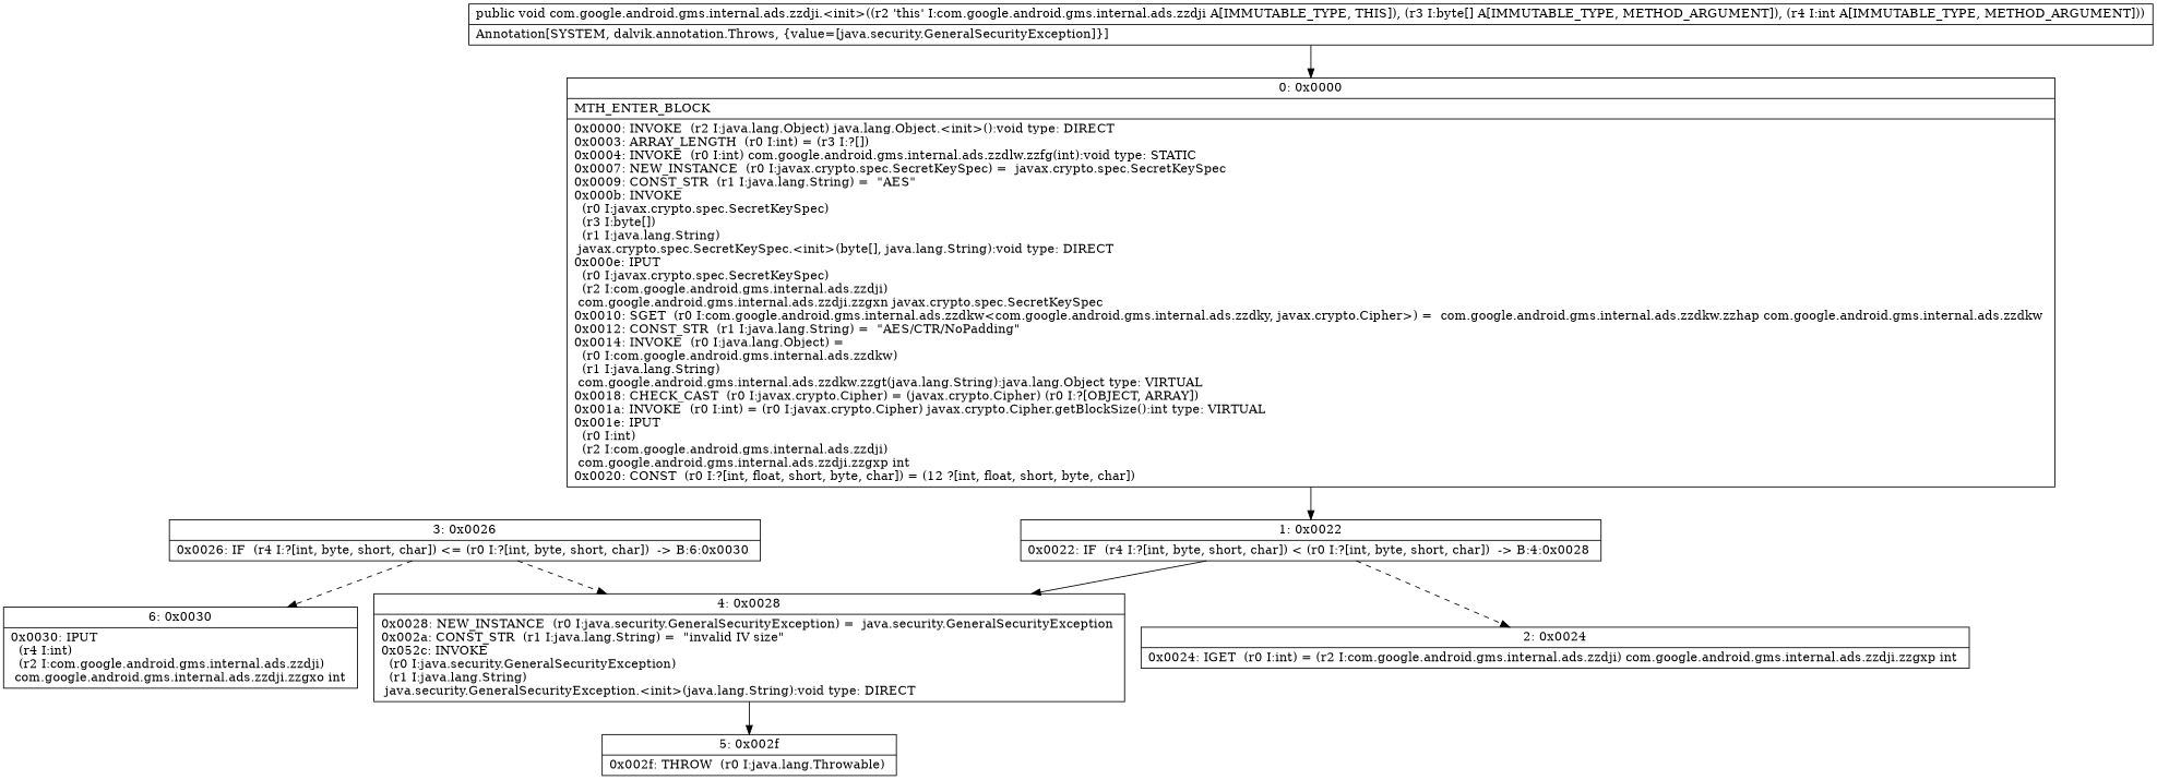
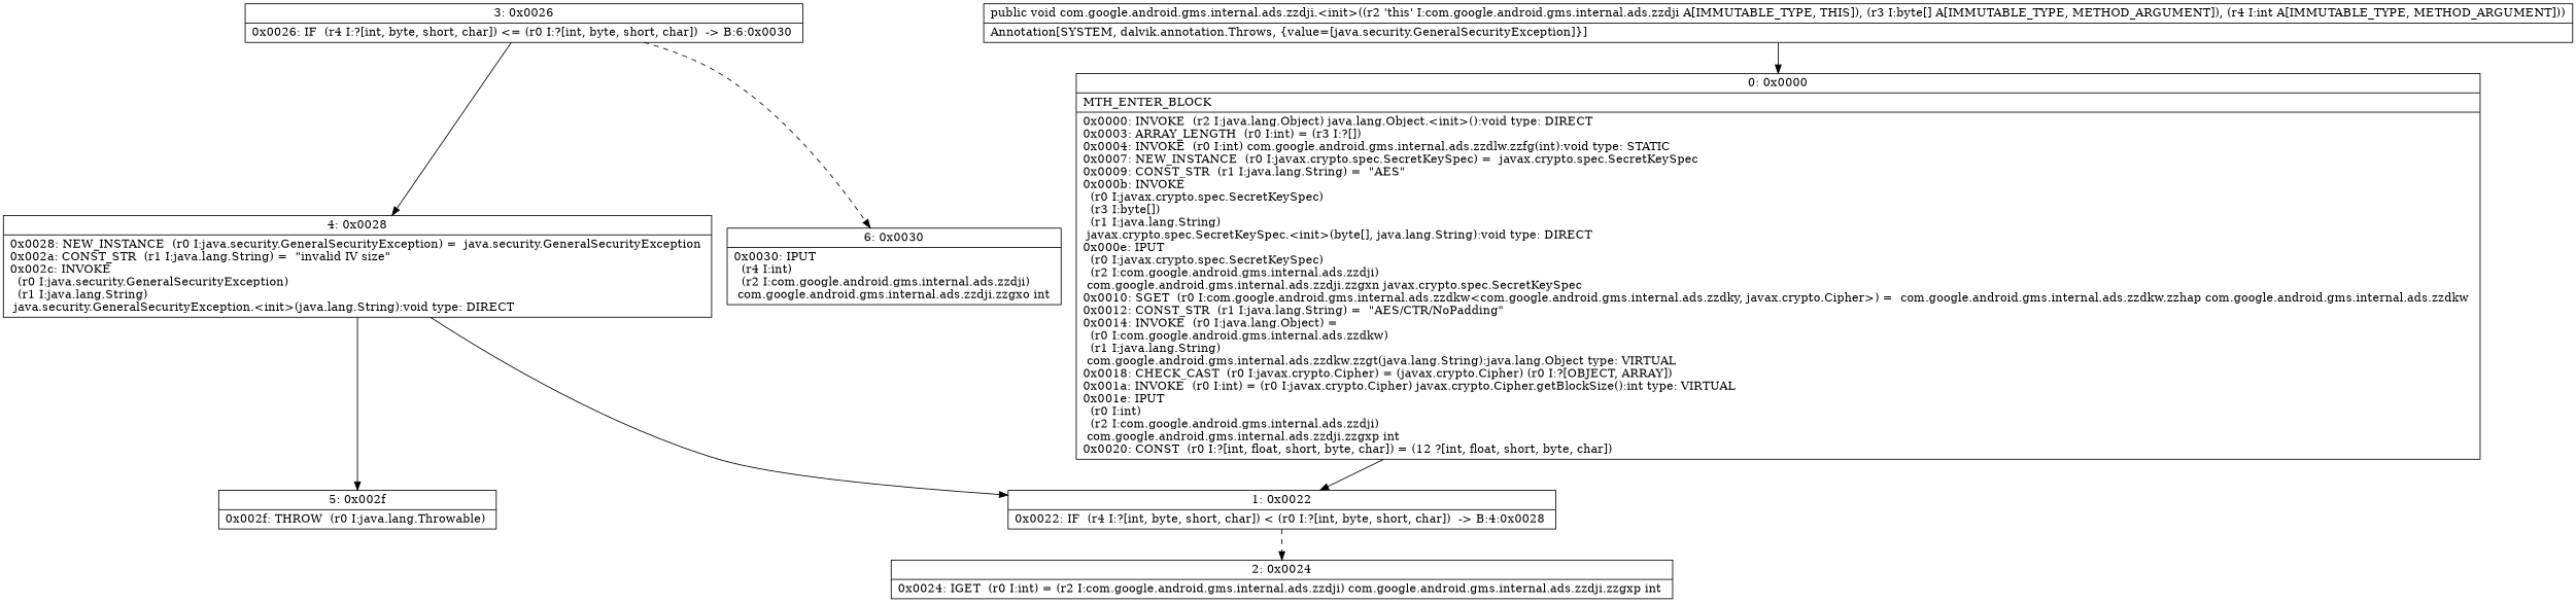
  digraph {
    node [shape=record]
    n1 [label="{0\:\ 0x0000|MTH_ENTER_BLOCK\l|0x0000: INVOKE  (r2 I:java.lang.Object) java.lang.Object.\<init\>():void type: DIRECT \l0x0003: ARRAY_LENGTH  (r0 I:int) = (r3 I:?[]) \l0x0004: INVOKE  (r0 I:int) com.google.android.gms.internal.ads.zzdlw.zzfg(int):void type: STATIC \l0x0007: NEW_INSTANCE  (r0 I:javax.crypto.spec.SecretKeySpec) =  javax.crypto.spec.SecretKeySpec \l0x0009: CONST_STR  (r1 I:java.lang.String) =  \"AES\" \l0x000b: INVOKE  \l  (r0 I:javax.crypto.spec.SecretKeySpec)\l  (r3 I:byte[])\l  (r1 I:java.lang.String)\l javax.crypto.spec.SecretKeySpec.\<init\>(byte[], java.lang.String):void type: DIRECT \l0x000e: IPUT  \l  (r0 I:javax.crypto.spec.SecretKeySpec)\l  (r2 I:com.google.android.gms.internal.ads.zzdji)\l com.google.android.gms.internal.ads.zzdji.zzgxn javax.crypto.spec.SecretKeySpec \l0x0010: SGET  (r0 I:com.google.android.gms.internal.ads.zzdkw\<com.google.android.gms.internal.ads.zzdky, javax.crypto.Cipher\>) =  com.google.android.gms.internal.ads.zzdkw.zzhap com.google.android.gms.internal.ads.zzdkw \l0x0012: CONST_STR  (r1 I:java.lang.String) =  \"AES\/CTR\/NoPadding\" \l0x0014: INVOKE  (r0 I:java.lang.Object) = \l  (r0 I:com.google.android.gms.internal.ads.zzdkw)\l  (r1 I:java.lang.String)\l com.google.android.gms.internal.ads.zzdkw.zzgt(java.lang.String):java.lang.Object type: VIRTUAL \l0x0018: CHECK_CAST  (r0 I:javax.crypto.Cipher) = (javax.crypto.Cipher) (r0 I:?[OBJECT, ARRAY]) \l0x001a: INVOKE  (r0 I:int) = (r0 I:javax.crypto.Cipher) javax.crypto.Cipher.getBlockSize():int type: VIRTUAL \l0x001e: IPUT  \l  (r0 I:int)\l  (r2 I:com.google.android.gms.internal.ads.zzdji)\l com.google.android.gms.internal.ads.zzdji.zzgxp int \l0x0020: CONST  (r0 I:?[int, float, short, byte, char]) = (12 ?[int, float, short, byte, char]) \l}"]
    n2 [label="{1\:\ 0x0022|0x0022: IF  (r4 I:?[int, byte, short, char]) \< (r0 I:?[int, byte, short, char])  \-\> B:4:0x0028 \l}"]
    n3 [label="{2\:\ 0x0024|0x0024: IGET  (r0 I:int) = (r2 I:com.google.android.gms.internal.ads.zzdji) com.google.android.gms.internal.ads.zzdji.zzgxp int \l}"]
-   n4 [label="{4\:\ 0x0028|0x0028: NEW_INSTANCE  (r0 I:java.security.GeneralSecurityException) =  java.security.GeneralSecurityException \l0x002a: CONST_STR  (r1 I:java.lang.String) =  \"invalid IV size\" \l0x052c: INVOKE  \l  (r0 I:java.security.GeneralSecurityException)\l  (r1 I:java.lang.String)\l java.security.GeneralSecurityException.\<init\>(java.lang.String):void type: DIRECT \l}"]
+   n4 [label="{4\:\ 0x0028|0x0028: NEW_INSTANCE  (r0 I:java.security.GeneralSecurityException) =  java.security.GeneralSecurityException \l0x002a: CONST_STR  (r1 I:java.lang.String) =  \"invalid IV size\" \l0x002c: INVOKE  \l  (r0 I:java.security.GeneralSecurityException)\l  (r1 I:java.lang.String)\l java.security.GeneralSecurityException.\<init\>(java.lang.String):void type: DIRECT \l}"]
    n5 [label="{5\:\ 0x002f|0x002f: THROW  (r0 I:java.lang.Throwable) \l}"]
    n6 [label="{3\:\ 0x0026|0x0026: IF  (r4 I:?[int, byte, short, char]) \<= (r0 I:?[int, byte, short, char])  \-\> B:6:0x0030 \l}"]
    n7 [label="{6\:\ 0x0030|0x0030: IPUT  \l  (r4 I:int)\l  (r2 I:com.google.android.gms.internal.ads.zzdji)\l com.google.android.gms.internal.ads.zzdji.zzgxo int \l}"]
    n8 [label="{public void com.google.android.gms.internal.ads.zzdji.\<init\>((r2 'this' I:com.google.android.gms.internal.ads.zzdji A[IMMUTABLE_TYPE, THIS]), (r3 I:byte[] A[IMMUTABLE_TYPE, METHOD_ARGUMENT]), (r4 I:int A[IMMUTABLE_TYPE, METHOD_ARGUMENT]))  | Annotation[SYSTEM, dalvik.annotation.Throws, \{value=[java.security.GeneralSecurityException]\}]\l}"]
    n1 -> n2
    n2 -> n3 [style=dashed]
-   n2 -> n4
+   n4 -> n2
    n4 -> n5
-   n6 -> n4 [style=dashed]
+   n6 -> n4 [style=solid]
    n6 -> n7 [style=dashed]
    n8 -> n1
  }
